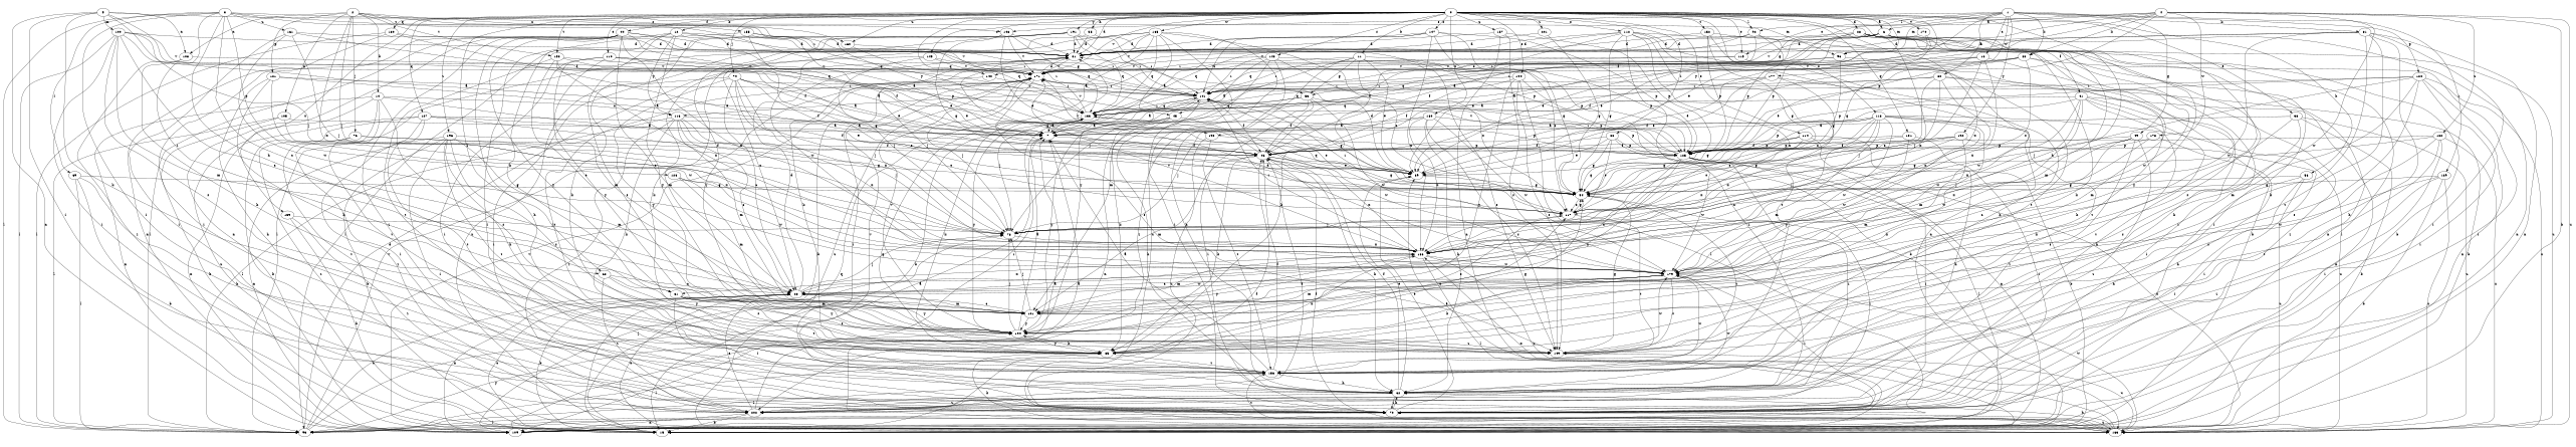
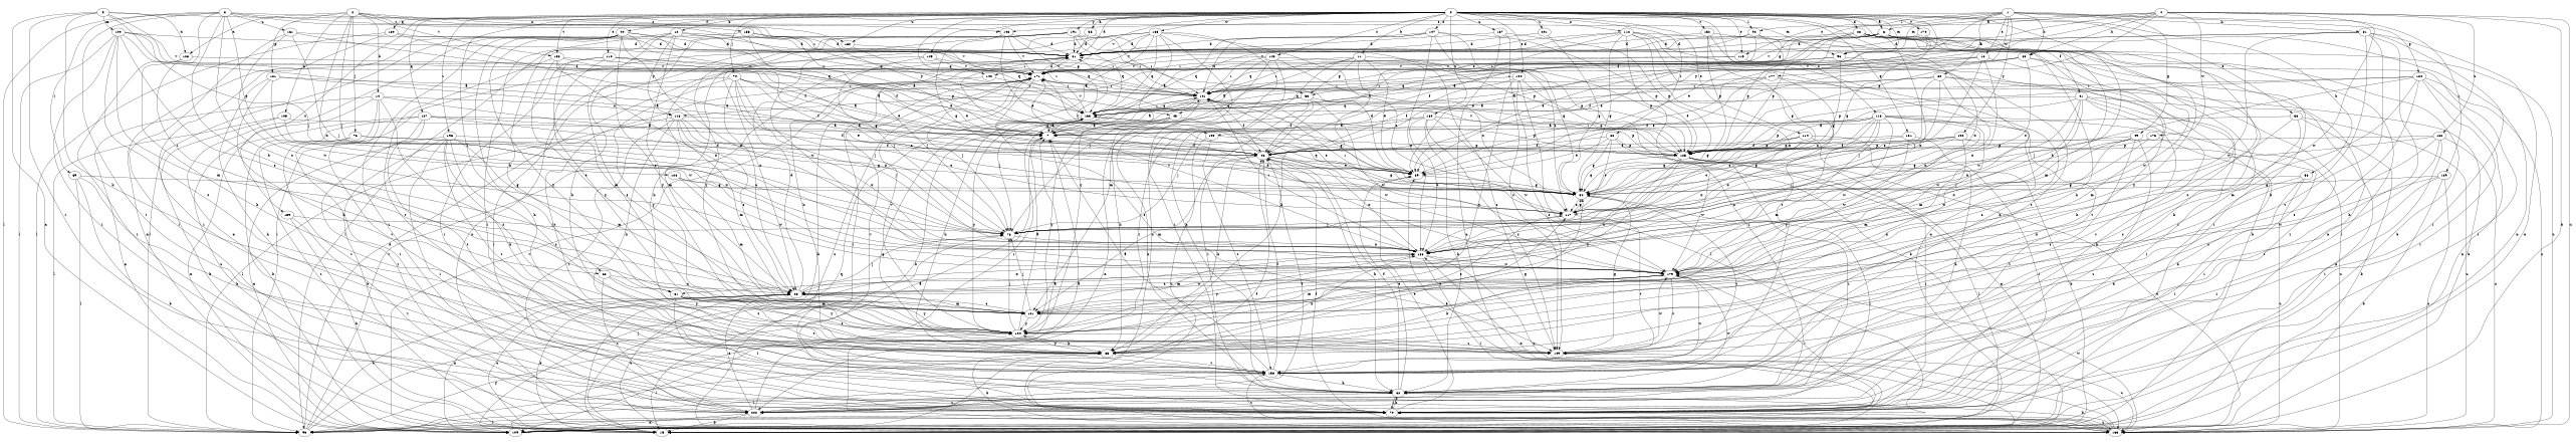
  strict digraph {
    0
    6
    11
    12
    28
    31
    38
    39
    41
    44
    55
    56
    61
    66
    68
    74
    92
    96
    110
    112
    113
    114
    115
    127
    130
    131
    133
    143
    144
    145
    147
    152
    153
    157
    159
    160
    170
    171
    n39 [label=165]
    180
    186
    191
    196
    201
    125
    109
    101
    149
    194
    53
    78
    140
    85
    202
    70
    116
    93
    15
    163
    46
    62
    54
    7
    179
    156
    23
    141
    117
    1
    16
    49
    80
    81
    83
    120
    139
    148
    177
    192
    193
    2
    14
    76
    105
    108
    121
    155
    3
    69
    123
    161
    4
    45
    162
    178
    5
    100
    0 -> 6 [label=a]
    0 -> 11 [label=b]
    0 -> 12 [label=b]
    0 -> 28 [label=d]
    0 -> 31 [label=d]
    0 -> 38 [label=e]
    0 -> 39 [label=e]
    0 -> 41 [label=f]
    0 -> 44 [label=f]
    0 -> 55 [label=h]
    0 -> 56 [label=h]
    0 -> 61 [label=h]
    0 -> 66 [label=i]
    0 -> 68 [label=i]
    0 -> 74 [label=j]
    0 -> 92 [label=l]
    0 -> 96 [label=m]
    0 -> 110 [label=o]
    0 -> 112 [label=o]
    0 -> 113 [label=o]
    0 -> 114 [label=o]
    0 -> 115 [label=o]
    0 -> 127 [label=q]
    0 -> 130 [label=q]
    0 -> 131 [label=q]
    0 -> 133 [label=q]
    0 -> 143 [label=s]
    0 -> 144 [label=s]
    0 -> 145 [label=s]
    0 -> 147 [label=s]
    0 -> 152 [label=t]
    0 -> 153 [label=t]
    0 -> 157 [label=u]
    0 -> 159 [label=u]
    0 -> 160 [label=u]
    0 -> 170 [label=v]
    0 -> 171 [label=v]
    0 -> n39 [label=w]
    0 -> 180 [label=x]
    0 -> 186 [label=x]
    0 -> 191 [label=y]
    0 -> 196 [label=z]
    0 -> 201 [label=z]
    6 -> 31 [label=d]
    6 -> 39 [label=e]
    6 -> 133 [label=q]
    6 -> 171 [label=v]
    6 -> 125 [label=p]
    6 -> 109 [label=n]
    6 -> 101 [label=m]
    6 -> 149 [label=s]
    6 -> 194 [label=y]
    11 -> 39 [label=e]
    11 -> 125 [label=p]
    11 -> 149 [label=s]
    11 -> 53 [label=g]
    11 -> 78 [label=j]
    11 -> 140 [label=r]
    11 -> 85 [label=k]
    11 -> 202 [label=z]
    12 -> 31 [label=d]
    12 -> 61 [label=h]
    12 -> 125 [label=p]
    12 -> 149 [label=s]
    12 -> 194 [label=y]
    12 -> 53 [label=g]
    12 -> 70 [label=i]
    12 -> 116 [label=y]
    28 -> 31 [label=d]
    28 -> 39 [label=e]
    28 -> 186 [label=x]
    28 -> 85 [label=k]
    28 -> 70 [label=i]
    28 -> 93 [label=l]
    28 -> 15 [label=b]
    28 -> 163 [label=u]
    28 -> 46 [label=f]
    28 -> 62 [label=h]
    31 -> 171 [label=v]
    31 -> 78 [label=j]
    31 -> 85 [label=k]
    31 -> 54 [label=g]
    38 -> 149 [label=s]
    38 -> 85 [label=k]
    38 -> 15 [label=b]
    38 -> 163 [label=u]
    38 -> 7 [label=a]
    39 -> 31 [label=d]
    39 -> 54 [label=g]
    41 -> 133 [label=q]
    41 -> 186 [label=x]
    41 -> 109 [label=n]
    41 -> 101 [label=m]
    41 -> 70 [label=i]
    41 -> 46 [label=f]
    41 -> 62 [label=h]
    41 -> 179 [label=w]
    41 -> 156 [label=t]
    44 -> 31 [label=d]
    44 -> 39 [label=e]
    44 -> 186 [label=x]
    44 -> 109 [label=n]
    44 -> 194 [label=y]
    44 -> 202 [label=z]
    44 -> 93 [label=l]
    44 -> 62 [label=h]
    44 -> 23 [label=c]
    44 -> 141 [label=r]
    55 -> 31 [label=d]
    55 -> 93 [label=l]
    55 -> 141 [label=r]
    56 -> 70 [label=i]
    56 -> 163 [label=u]
    56 -> 62 [label=h]
    56 -> 54 [label=g]
    61 -> 101 [label=m]
    61 -> 149 [label=s]
    61 -> 194 [label=y]
    61 -> 70 [label=i]
    61 -> 156 [label=t]
    66 -> 39 [label=e]
    66 -> 125 [label=p]
    66 -> 109 [label=n]
    66 -> 46 [label=f]
    66 -> 54 [label=g]
    66 -> 117 [label=o]
    68 -> 149 [label=s]
    68 -> 194 [label=y]
    68 -> 202 [label=z]
    68 -> 23 [label=c]
    74 -> 186 [label=x]
    74 -> 194 [label=y]
    74 -> 78 [label=j]
    74 -> 70 [label=i]
    74 -> 46 [label=f]
    74 -> 7 [label=a]
    74 -> 23 [label=c]
    74 -> 141 [label=r]
    74 -> 117 [label=o]
    92 -> 31 [label=d]
    92 -> 171 [label=v]
    92 -> 125 [label=p]
    92 -> 109 [label=n]
    92 -> 141 [label=r]
    96 -> 133 [label=q]
    96 -> 171 [label=v]
    96 -> 54 [label=g]
    96 -> 179 [label=w]
    110 -> 39 [label=e]
    110 -> 171 [label=v]
    110 -> 101 [label=m]
    110 -> 194 [label=y]
    110 -> 70 [label=i]
    110 -> 54 [label=g]
    112 -> 31 [label=d]
    112 -> 133 [label=q]
    112 -> 186 [label=x]
    112 -> 109 [label=n]
    112 -> 202 [label=z]
    112 -> 15 [label=b]
    112 -> 46 [label=f]
    112 -> 62 [label=h]
    112 -> 54 [label=g]
    112 -> 156 [label=t]
    113 -> 186 [label=x]
    113 -> 125 [label=p]
    113 -> 101 [label=m]
    113 -> 194 [label=y]
    113 -> 85 [label=k]
    113 -> 202 [label=z]
    113 -> 163 [label=u]
    113 -> 54 [label=g]
    113 -> 7 [label=a]
    113 -> 179 [label=w]
    113 -> 23 [label=c]
    113 -> 117 [label=o]
    114 -> 186 [label=x]
    114 -> 125 [label=p]
    114 -> 15 [label=b]
    114 -> 46 [label=f]
    114 -> 62 [label=h]
    114 -> 54 [label=g]
    115 -> 171 [label=v]
    115 -> 156 [label=t]
    115 -> 141 [label=r]
    127 -> 109 [label=n]
    127 -> 78 [label=j]
    127 -> 202 [label=z]
    127 -> 15 [label=b]
    127 -> 46 [label=f]
    127 -> 7 [label=a]
    127 -> 156 [label=t]
    130 -> 31 [label=d]
    130 -> 39 [label=e]
    130 -> 109 [label=n]
    130 -> 93 [label=l]
    131 -> 125 [label=p]
    131 -> 70 [label=i]
    131 -> 179 [label=w]
    131 -> 117 [label=o]
    133 -> 171 [label=v]
    133 -> 125 [label=p]
    133 -> 194 [label=y]
    133 -> 85 [label=k]
    133 -> 7 [label=a]
    133 -> 141 [label=r]
    143 -> 171 [label=v]
    143 -> 125 [label=p]
    143 -> 101 [label=m]
    143 -> 62 [label=h]
    143 -> 7 [label=a]
    143 -> 141 [label=r]
    143 -> 117 [label=o]
    144 -> 149 [label=s]
    144 -> 194 [label=y]
    144 -> 93 [label=l]
    144 -> 15 [label=b]
    144 -> 46 [label=f]
    144 -> 141 [label=r]
    145 -> 171 [label=v]
    145 -> 101 [label=m]
    145 -> 78 [label=j]
    145 -> 141 [label=r]
    147 -> 31 [label=d]
    147 -> 186 [label=x]
    147 -> 125 [label=p]
    147 -> 54 [label=g]
    147 -> 7 [label=a]
    147 -> 141 [label=r]
    147 -> 117 [label=o]
    152 -> 31 [label=d]
    152 -> 125 [label=p]
    152 -> 70 [label=i]
    152 -> 54 [label=g]
    152 -> 156 [label=t]
    153 -> 39 [label=e]
    153 -> 171 [label=v]
    153 -> 186 [label=x]
    153 -> 7 [label=a]
    153 -> 156 [label=t]
    153 -> 23 [label=c]
    157 -> 31 [label=d]
    157 -> 125 [label=p]
    157 -> 109 [label=n]
    157 -> 149 [label=s]
    159 -> 78 [label=j]
    159 -> 202 [label=z]
    159 -> 15 [label=b]
    160 -> 133 [label=q]
    160 -> 141 [label=r]
    170 -> 31 [label=d]
    170 -> 39 [label=e]
    170 -> 54 [label=g]
    171 -> 31 [label=d]
    171 -> 149 [label=s]
    171 -> 78 [label=j]
    171 -> 70 [label=i]
    171 -> 15 [label=b]
    171 -> 163 [label=u]
    171 -> 141 [label=r]
    n39 -> 31 [label=d]
    n39 -> 133 [label=q]
    n39 -> 171 [label=v]
    n39 -> 194 [label=y]
    n39 -> 85 [label=k]
    n39 -> 70 [label=i]
    n39 -> 163 [label=u]
    n39 -> 7 [label=a]
    n39 -> 23 [label=c]
    n39 -> 117 [label=o]
    180 -> 186 [label=x]
    180 -> 125 [label=p]
    180 -> 149 [label=s]
    180 -> 78 [label=j]
    180 -> 62 [label=h]
    180 -> 7 [label=a]
    180 -> 179 [label=w]
    186 -> 171 [label=v]
    186 -> 101 [label=m]
    186 -> 194 [label=y]
    186 -> 93 [label=l]
    186 -> 163 [label=u]
    186 -> 179 [label=w]
    186 -> 141 [label=r]
    191 -> 31 [label=d]
    191 -> 133 [label=q]
    191 -> 125 [label=p]
    191 -> 194 [label=y]
    191 -> 93 [label=l]
    191 -> 163 [label=u]
    191 -> 179 [label=w]
    191 -> 141 [label=r]
    196 -> 109 [label=n]
    196 -> 101 [label=m]
    196 -> 149 [label=s]
    196 -> 85 [label=k]
    196 -> 70 [label=i]
    196 -> 15 [label=b]
    196 -> 46 [label=f]
    196 -> 156 [label=t]
    201 -> 31 [label=d]
    201 -> 54 [label=g]
    125 -> 171 [label=v]
    125 -> 194 [label=y]
    125 -> 202 [label=z]
    125 -> 70 [label=i]
    125 -> 93 [label=l]
    125 -> 163 [label=u]
    125 -> 54 [label=g]
    125 -> 179 [label=w]
    125 -> 23 [label=c]
    125 -> 141 [label=r]
    109 -> 171 [label=v]
    109 -> 78 [label=j]
    109 -> 46 [label=f]
    109 -> 7 [label=a]
    101 -> 194 [label=y]
    101 -> 78 [label=j]
    101 -> 23 [label=c]
    149 -> 163 [label=u]
    149 -> 54 [label=g]
    149 -> 179 [label=w]
    194 -> 171 [label=v]
    194 -> 149 [label=z]
    194 -> 78 [label=j]
    194 -> 85 [label=k]
    194 -> 7 [label=a]
    194 -> 117 [label=o]
    53 -> 133 [label=q]
    53 -> 125 [label=p]
    53 -> 70 [label=i]
    53 -> 46 [label=f]
    53 -> 7 [label=a]
    53 -> 179 [label=w]
    78 -> 186 [label=x]
    140 -> 156 [label=t]
    140 -> 141 [label=r]
    85 -> 186 [label=x]
    85 -> 194 [label=y]
    85 -> 93 [label=l]
    85 -> 54 [label=g]
    85 -> 156 [label=t]
    85 -> 117 [label=o]
    202 -> 109 [label=n]
    202 -> 15 [label=b]
    202 -> 46 [label=f]
    202 -> 23 [label=c]
    202 -> 141 [label=r]
    70 -> 39 [label=e]
    70 -> 93 [label=l]
    70 -> 163 [label=u]
    70 -> 62 [label=h]
    116 -> 186 [label=x]
    116 -> 101 [label=m]
    116 -> 85 [label=k]
    116 -> 202 [label=z]
    116 -> 93 [label=l]
    116 -> 7 [label=a]
    116 -> 23 [label=c]
    116 -> 117 [label=o]
    93 -> 31 [label=d]
    93 -> 171 [label=v]
    93 -> 194 [label=y]
    93 -> 7 [label=a]
    93 -> 23 [label=c]
    15 -> 39 [label=e]
    15 -> 133 [label=q]
    15 -> 23 [label=c]
    163 -> 186 [label=x]
    163 -> 85 [label=k]
    163 -> 46 [label=f]
    163 -> 62 [label=h]
    163 -> 7 [label=a]
    163 -> 179 [label=w]
    163 -> 156 [label=t]
    163 -> 23 [label=c]
    46 -> 39 [label=e]
    46 -> 171 [label=v]
    46 -> 186 [label=x]
    46 -> 101 [label=m]
    46 -> 85 [label=k]
    46 -> 62 [label=h]
    46 -> 54 [label=g]
    62 -> 39 [label=e]
    62 -> 133 [label=q]
    62 -> 171 [label=v]
    62 -> 202 [label=z]
    62 -> 70 [label=i]
    62 -> 46 [label=f]
    62 -> 179 [label=w]
    54 -> 133 [label=q]
    54 -> 202 [label=z]
    54 -> 156 [label=t]
    54 -> 117 [label=o]
    7 -> 46 [label=f]
    179 -> 31 [label=d]
    179 -> 101 [label=m]
    179 -> 149 [label=s]
    179 -> 85 [label=k]
    179 -> 70 [label=i]
    179 -> 23 [label=c]
    156 -> 93 [label=l]
    156 -> 46 [label=f]
    156 -> 62 [label=h]
    156 -> 7 [label=a]
    156 -> 179 [label=w]
    23 -> 31 [label=d]
    23 -> 186 [label=x]
    23 -> 109 [label=n]
    23 -> 101 [label=m]
    23 -> 194 [label=y]
    23 -> 78 [label=j]
    23 -> 15 [label=b]
    23 -> 179 [label=w]
    141 -> 133 [label=q]
    141 -> 78 [label=j]
    141 -> 85 [label=k]
    141 -> 15 [label=b]
    141 -> 46 [label=f]
    141 -> 54 [label=g]
    141 -> 117 [label=o]
    117 -> 78 [label=j]
    117 -> 54 [label=g]
    117 -> 156 [label=t]
    117 -> 141 [label=r]
    1 -> 92 [label=l]
    1 -> 115 [label=o]
    1 -> 53 [label=g]
    1 -> 16 [label=c]
    1 -> 49 [label=g]
    1 -> 80 [label=k]
    1 -> 81 [label=k]
    1 -> 83 [label=k]
    1 -> 120 [label=p]
    1 -> 139 [label=r]
    1 -> 148 [label=s]
    1 -> 177 [label=w]
    1 -> 192 [label=y]
    1 -> 193 [label=y]
    16 -> 39 [label=e]
    16 -> 171 [label=v]
    16 -> 186 [label=x]
    16 -> 78 [label=j]
    16 -> 202 [label=z]
    16 -> 141 [label=r]
    49 -> 125 [label=p]
    49 -> 149 [label=s]
    49 -> 78 [label=j]
    49 -> 202 [label=z]
    49 -> 179 [label=w]
    49 -> 23 [label=c]
    80 -> 133 [label=q]
    80 -> 186 [label=x]
    80 -> 78 [label=j]
    80 -> 85 [label=k]
    80 -> 15 [label=b]
    80 -> 141 [label=r]
    80 -> 117 [label=o]
    81 -> 31 [label=d]
    81 -> 109 [label=n]
    81 -> 85 [label=k]
    81 -> 70 [label=i]
    81 -> 62 [label=h]
    81 -> 7 [label=a]
    81 -> 179 [label=w]
    81 -> 156 [label=t]
-   83 -> 39 [label=e]
    83 -> 171 [label=v]
    83 -> 70 [label=i]
    83 -> 46 [label=f]
    83 -> 7 [label=a]
    83 -> 179 [label=w]
    83 -> 117 [label=o]
    120 -> 125 [label=p]
    120 -> 109 [label=n]
    120 -> 101 [label=m]
    120 -> 149 [label=s]
    120 -> 78 [label=j]
    120 -> 70 [label=i]
    120 -> 163 [label=u]
    120 -> 141 [label=r]
    139 -> 202 [label=z]
    139 -> 15 [label=b]
    139 -> 163 [label=u]
    139 -> 54 [label=g]
    139 -> 179 [label=w]
    148 -> 31 [label=d]
    148 -> 39 [label=e]
    148 -> 133 [label=q]
    148 -> 171 [label=v]
    148 -> 85 [label=k]
    148 -> 54 [label=g]
    177 -> 39 [label=e]
    177 -> 101 [label=m]
    177 -> 7 [label=a]
    177 -> 141 [label=r]
    177 -> 117 [label=o]
    192 -> 125 [label=p]
    192 -> 101 [label=m]
    192 -> 78 [label=j]
    192 -> 70 [label=i]
    192 -> 46 [label=f]
    192 -> 54 [label=g]
    193 -> 125 [label=p]
    193 -> 163 [label=u]
    193 -> 156 [label=t]
    2 -> 153 [label=t]
    2 -> 160 [label=u]
    2 -> 186 [label=x]
    2 -> 78 [label=j]
    2 -> 193 [label=y]
    2 -> 14 [label=b]
    2 -> 76 [label=j]
    2 -> 105 [label=n]
    2 -> 108 [label=n]
    2 -> 121 [label=p]
    2 -> 155 [label=t]
    14 -> 39 [label=e]
    14 -> 109 [label=n]
    14 -> 149 [label=s]
    14 -> 70 [label=i]
    14 -> 116 [label=o]
    14 -> 163 [label=u]
    14 -> 156 [label=t]
    76 -> 202 [label=z]
    76 -> 46 [label=f]
    76 -> 54 [label=g]
    76 -> 156 [label=t]
    105 -> 186 [label=x]
    105 -> 93 [label=l]
    105 -> 15 [label=b]
    105 -> 7 [label=a]
    108 -> 171 [label=v]
    108 -> 85 [label=k]
    108 -> 202 [label=z]
    121 -> 85 [label=k]
    121 -> 62 [label=h]
    121 -> 7 [label=a]
    121 -> 179 [label=w]
    121 -> 141 [label=r]
    155 -> 31 [label=d]
    155 -> 171 [label=v]
    155 -> 70 [label=i]
    155 -> 46 [label=f]
    155 -> 7 [label=a]
    3 -> 61 [label=h]
    3 -> 68 [label=i]
    3 -> 133 [label=q]
    3 -> 140 [label=r]
    3 -> 70 [label=i]
    3 -> 93 [label=l]
    3 -> 23 [label=c]
    3 -> 148 [label=s]
    3 -> 69 [label=i]
    3 -> 123 [label=p]
    3 -> 161 [label=u]
    69 -> 93 [label=l]
    69 -> 15 [label=b]
    69 -> 62 [label=h]
    69 -> 54 [label=g]
    123 -> 101 [label=m]
    123 -> 54 [label=g]
    123 -> 179 [label=w]
    161 -> 31 [label=d]
    161 -> 78 [label=j]
    161 -> 70 [label=i]
    161 -> 46 [label=f]
    161 -> 179 [label=w]
    4 -> 6 [label=a]
    4 -> 96 [label=m]
    4 -> 125 [label=p]
    4 -> 116 [label=o]
    4 -> 15 [label=b]
    4 -> 163 [label=u]
    4 -> 179 [label=w]
    4 -> 83 [label=k]
    4 -> 45 [label=f]
    4 -> 162 [label=u]
    4 -> 178 [label=w]
    45 -> 109 [label=n]
    45 -> 194 [label=y]
    45 -> 62 [label=h]
    45 -> 7 [label=a]
    45 -> 179 [label=w]
    162 -> 149 [label=s]
    162 -> 70 [label=i]
    162 -> 163 [label=u]
    162 -> 46 [label=f]
    162 -> 54 [label=g]
    162 -> 156 [label=t]
    178 -> 186 [label=x]
    178 -> 125 [label=p]
    178 -> 62 [label=h]
    5 -> 96 [label=m]
    5 -> 109 [label=n]
    5 -> 78 [label=j]
    5 -> 85 [label=k]
    5 -> 70 [label=i]
    5 -> 108 [label=n]
    5 -> 45 [label=f]
    5 -> 100 [label=m]
    100 -> 31 [label=d]
    100 -> 133 [label=q]
    100 -> 171 [label=v]
    100 -> 101 [label=m]
    100 -> 149 [label=s]
    100 -> 70 [label=i]
    100 -> 93 [label=l]
    100 -> 7 [label=a]
    100 -> 23 [label=c]
  }
